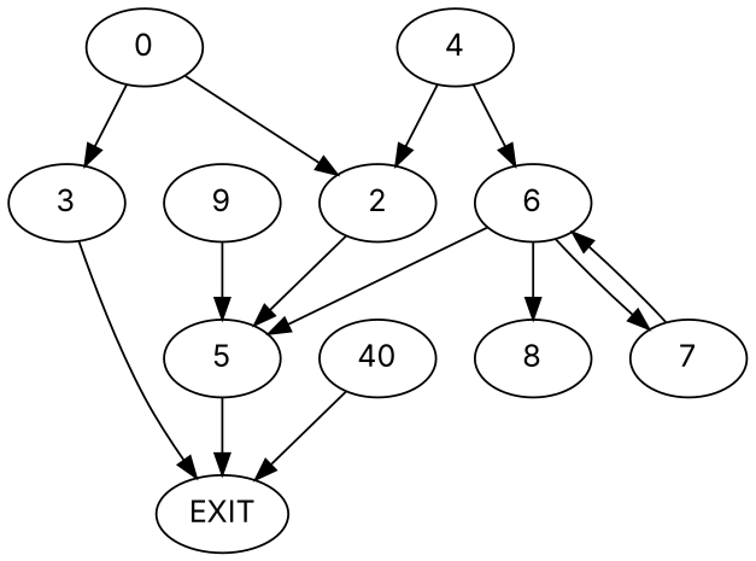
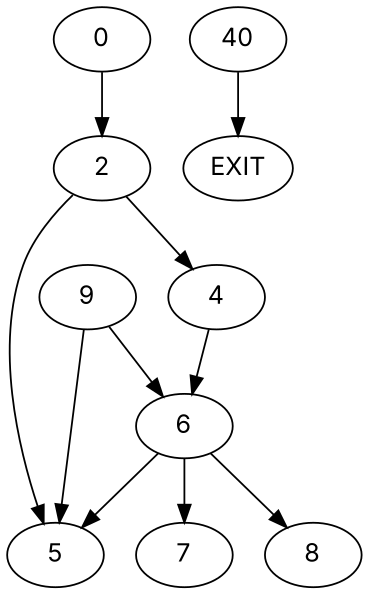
  digraph {
    fontname=Inter
    node [fontname=Inter]
    edge [fontname=Inter]
    n1 [label=0]
    2
-   3
    9
    5
    n6 [label=40]
    n7 [label=EXIT]
    4
    6
    7
    8
    n1 -> 2
-   n1 -> 3
    2 -> 5
-   4 -> 2
-   3 -> n7
+   2 -> 4
    9 -> 5
-   5 -> n7
    n6 -> n7
    4 -> 6
    6 -> 5
    6 -> 7
    6 -> 8
-   7 -> 6
+   9 -> 6
  }
